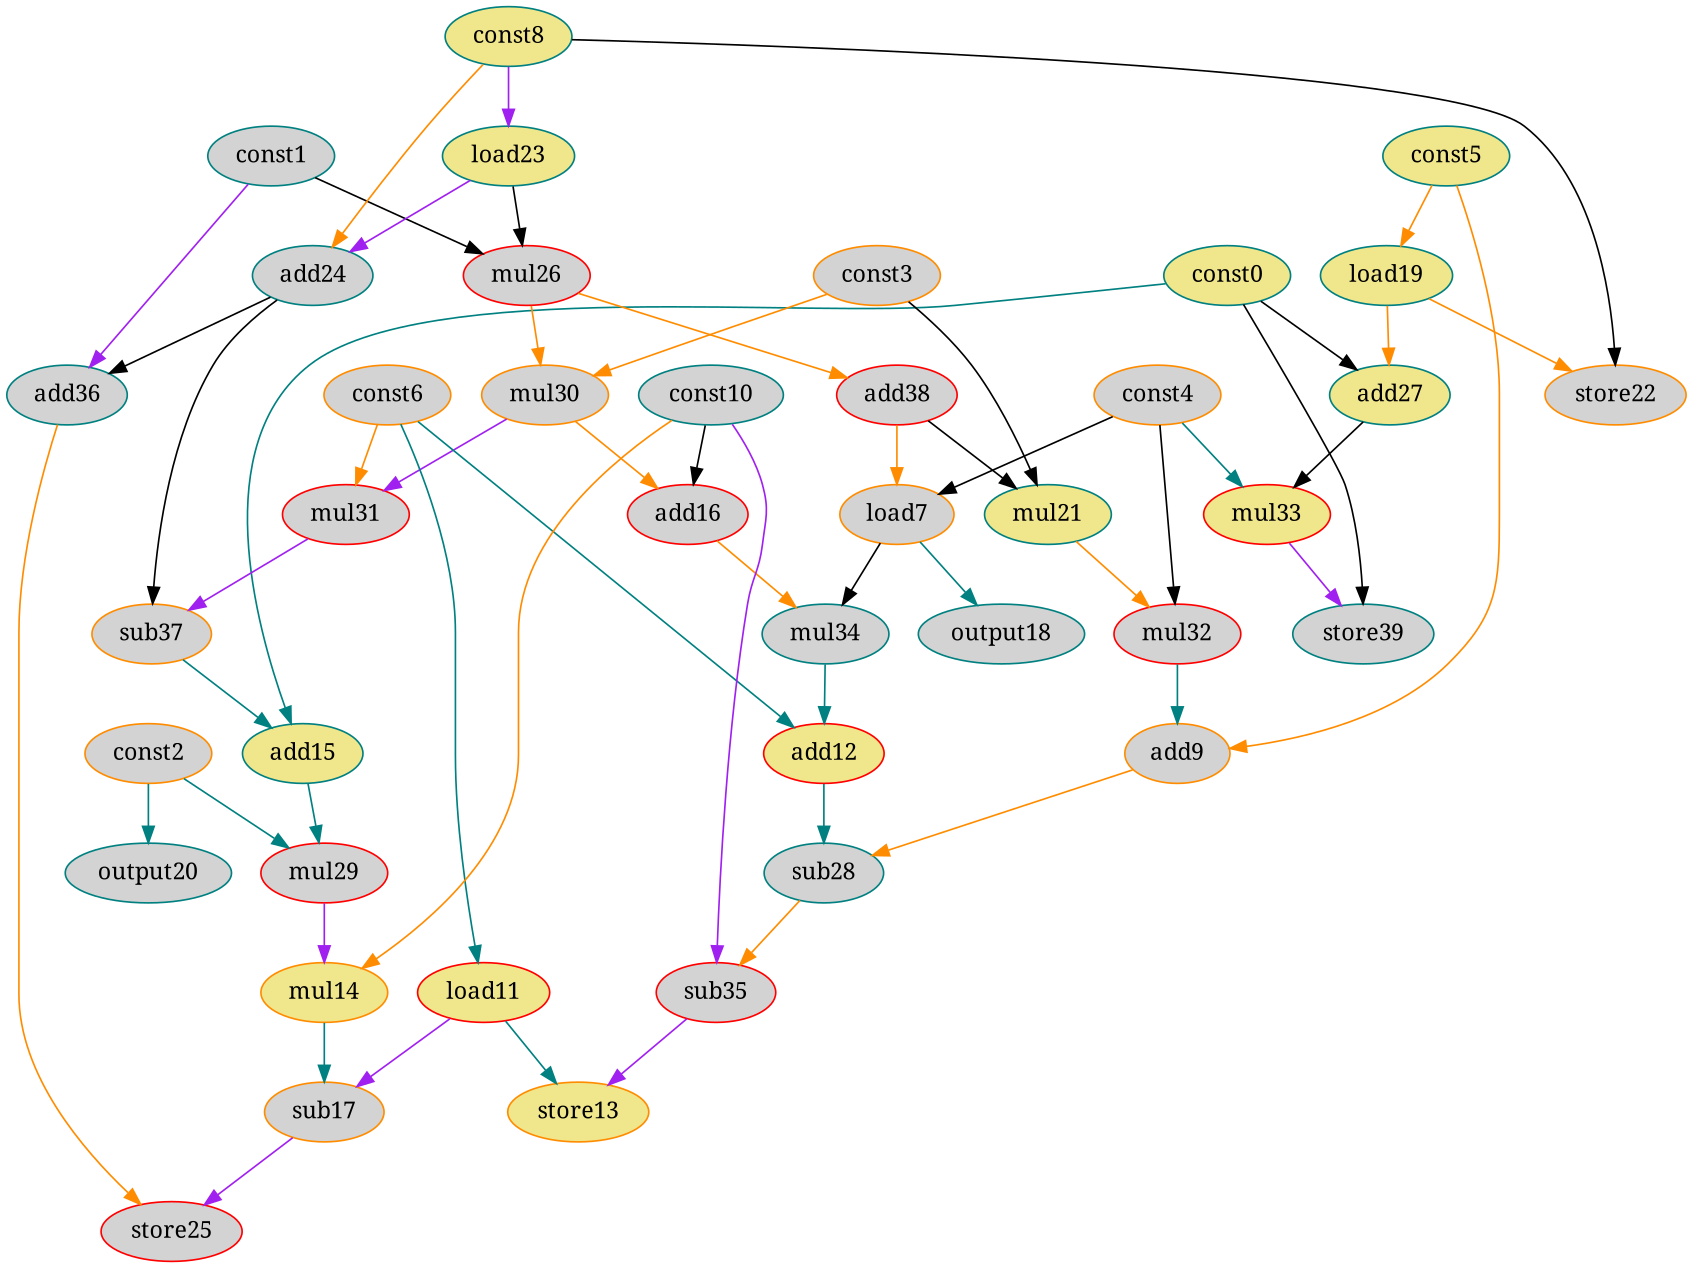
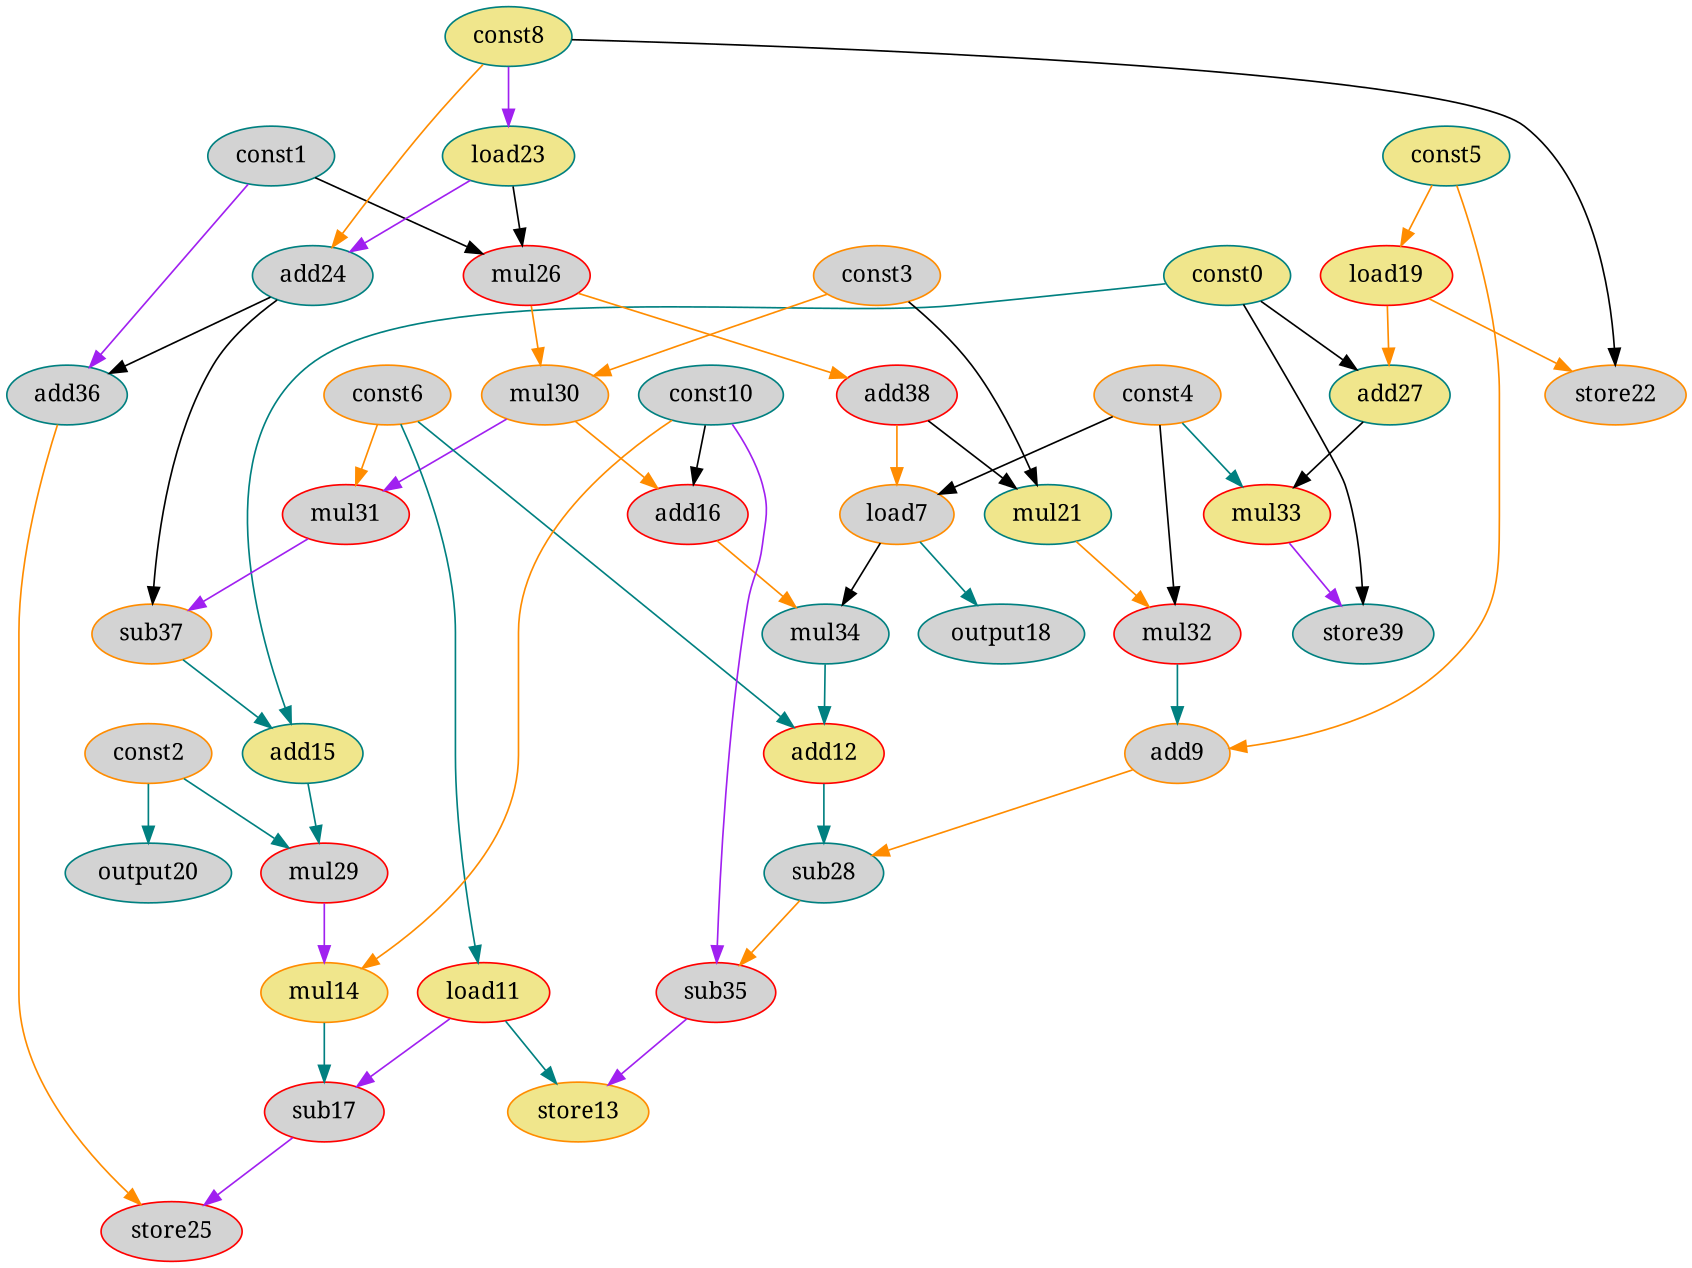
  digraph {
    fontname="Noto Serif"
    node [color=teal fillcolor=lightgrey fontname="Noto Serif" opcode=const style=filled]
    edge [color=darkorange fontname="Noto Serif" operand=0]
    const0 [fillcolor=khaki]
    add15 [fillcolor=khaki opcode=add]
    add27 [fillcolor=khaki opcode=add]
    store39 [opcode=store]
    mul29 [color=red opcode=mul]
    mul33 [color=red fillcolor=khaki opcode=mul]
    mul26 [color=red opcode=mul]
    const1
    add36 [opcode=add]
    mul30 [color=darkorange opcode=mul]
    add38 [color=red opcode=add]
    store25 [color=red opcode=store]
    const2 [color=darkorange]
    output20 [opcode=output]
    mul14 [color=darkorange fillcolor=khaki opcode=mul]
    const3 [color=darkorange]
    mul21 [fillcolor=khaki opcode=mul]
    mul32 [color=red opcode=mul]
    mul31 [color=red opcode=mul]
    add16 [color=red opcode=add]
    const4 [color=darkorange]
    load7 [color=darkorange opcode=load]
    output18 [opcode=output]
    mul34 [opcode=mul]
    add9 [color=darkorange opcode=add]
    const5 [fillcolor=khaki]
-   load19 [fillcolor=khaki opcode=load]
+   load19 [color=red fillcolor=khaki opcode=load]
    sub28 [opcode=sub]
    store22 [color=darkorange opcode=store]
    load23 [fillcolor=khaki opcode=load]
    add24 [opcode=add]
    const6 [color=darkorange]
    load11 [color=red fillcolor=khaki opcode=load]
    add12 [color=red fillcolor=khaki opcode=add]
    store13 [color=darkorange fillcolor=khaki opcode=store]
-   sub17 [color=darkorange opcode=sub]
+   sub17 [color=red opcode=sub]
    sub37 [color=darkorange opcode=sub]
    const8 [fillcolor=khaki]
    sub35 [color=red opcode=sub]
    const10
    const0 -> add15 [color=teal]
    const0 -> add27 [color=black]
    const0 -> store39 [color=black]
    add15 -> mul29 [color=teal operand=1]
    add27 -> mul33 [color=black]
    mul29 -> mul14 [color=purple operand=1]
    mul33 -> store39 [color=purple operand=1]
    mul26 -> mul30
    mul26 -> add38
    const1 -> mul26 [color=black]
    const1 -> add36 [color=purple operand=1]
    add36 -> store25 [operand=1]
    mul30 -> mul31 [color=purple]
    mul30 -> add16 [operand=1]
    add38 -> mul21 [color=black operand=1]
    add38 -> load7 [operand=1]
    const2 -> mul29 [color=teal]
    const2 -> output20 [color=teal]
    mul14 -> sub17 [color=teal operand=1]
    const3 -> mul30 [operand=1]
    const3 -> mul21 [color=black]
    mul21 -> mul32 [operand=1]
    mul32 -> add9 [color=teal]
    mul31 -> sub37 [color=purple operand=1]
    add16 -> mul34
    const4 -> mul33 [color=teal operand=1]
    const4 -> mul32 [color=black]
    const4 -> load7 [color=black]
    load7 -> output18 [color=teal]
    load7 -> mul34 [color=black operand=1]
    mul34 -> add12 [color=teal]
    add9 -> sub28
    const5 -> add9 [operand=1]
    const5 -> load19
    load19 -> add27 [operand=1]
    load19 -> store22 [operand=1]
    sub28 -> sub35 [operand=1]
    load23 -> mul26 [color=black operand=1]
    load23 -> add24 [color=purple operand=1]
    add24 -> add36 [color=black]
    add24 -> sub37 [color=black]
    const6 -> mul31 [operand=1]
    const6 -> load11 [color=teal]
    const6 -> add12 [color=teal operand=1]
    load11 -> store13 [color=teal operand=1]
    load11 -> sub17 [color=purple]
    add12 -> sub28 [color=teal operand=1]
    sub17 -> store25 [color=purple]
    sub37 -> add15 [color=teal operand=1]
    const8 -> store22 [color=black]
    const8 -> load23 [color=purple]
    const8 -> add24
    sub35 -> store13 [color=purple]
    const10 -> mul14
    const10 -> add16 [color=black]
    const10 -> sub35 [color=purple]
  }
